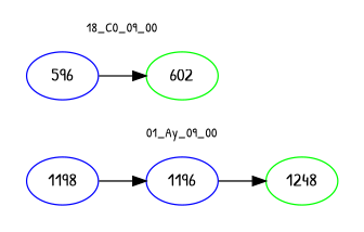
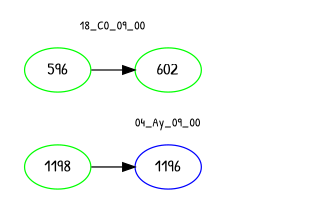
  digraph {
    fontname="Patrick Hand"
    rankdir=LR
    node [color=green fontname="Patrick Hand"]
    edge [color=black fontname="Patrick Hand"]
-   n1 [color=blue label=1198]
+   n1 [label=1198]
    n2 [color=blue label=1196]
-   n3 [label=1248]
-   n4 [color=blue label=596]
+   n4 [label=596]
    n5 [label=602]
    subgraph cluster_1 {
      color=white
      fontsize=10
-     label="01_Ay_09_00"
+     label="04_Ay_09_00"
      n1
      n2
-     n3
    }
    subgraph cluster_2 {
      color=white
      fontsize=10
      label="18_C0_09_00"
      n4
      n5
    }
    n1 -> n2
-   n2 -> n3
    n4 -> n5
  }
